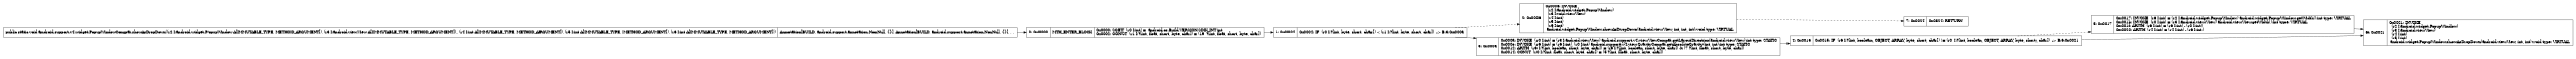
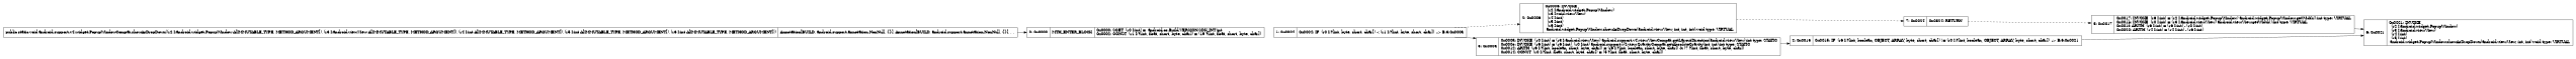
  digraph {
    rankdir=LR
    node [shape=record]
    n1 [label="{0\:\ 0x0000|MTH_ENTER_BLOCK\l|0x0000: SGET  (r0 I:int) =  android.os.Build.VERSION.SDK_INT int \l0x0002: CONST  (r1 I:?[int, float, short, byte, char]) = (19 ?[int, float, short, byte, char]) \l}"]
    n2 [label="{1\:\ 0x0004|0x0004: IF  (r0 I:?[int, byte, short, char]) \< (r1 I:?[int, byte, short, char])  \-\> B:3:0x000a \l}"]
    n3 [label="{2\:\ 0x0006|0x0006: INVOKE  \l  (r2 I:android.widget.PopupWindow)\l  (r3 I:void.view.View)\l  (r4 I:int)\l  (r5 I:int)\l  (r6 I:int)\l android.widget.PopupWindow.showAsDropDown(android.view.View, int, int, int):void type: VIRTUAL \l}"]
    n4 [label="{3\:\ 0x000a|0x000a: INVOKE  (r0 I:int) = (r3 I:android.view.View) android.support.v4.view.ViewCompat.getLayoutDirection(android.view.View):int type: STATIC \l0x000e: INVOKE  (r6 I:int) = (r6 I:int), (r0 I:int) android.support.v4.view.GravityCompat.getAbsoluteGravity(int, int):int type: STATIC \l0x0012: ARITH  (r6 I:?[int, boolean, short, byte, char]) = (r6 I:?[int, boolean, short, byte, char]) & (7 ?[int, float, short, byte, char]) \l0x0014: CONST  (r0 I:?[int, float, short, byte, char]) = (5 ?[int, float, short, byte, char]) \l}"]
    n5 [label="{7\:\ 0x0024|0x0824: RETURN   \l}"]
    n6 [label="{4\:\ 0x0015|0x0015: IF  (r6 I:?[int, boolean, OBJECT, ARRAY, byte, short, char]) != (r0 I:?[int, boolean, OBJECT, ARRAY, byte, short, char])  \-\> B:6:0x0021 \l}"]
    n7 [label="{5\:\ 0x0017|0x0017: INVOKE  (r6 I:int) = (r2 I:android.widget.PopupWindow) android.widget.PopupWindow.getWidth():int type: VIRTUAL \l0x001b: INVOKE  (r0 I:int) = (r3 I:android.view.View) android.view.View.getWidth():int type: VIRTUAL \l0x001f: ARITH  (r6 I:int) = (r6 I:int) \- (r0 I:int) \l0x0020: ARITH  (r4 I:int) = (r4 I:int) \- (r6 I:int) \l}"]
    n8 [label="{6\:\ 0x0021|0x0021: INVOKE  \l  (r2 I:android.widget.PopupWindow)\l  (r3 I:android.view.View)\l  (r4 I:int)\l  (r5 I:int)\l android.widget.PopupWindow.showAsDropDown(android.view.View, int, int):void type: VIRTUAL \l}"]
    n9 [label="{public static void android.support.v4.widget.PopupWindowCompat.showAsDropDown((r2 I:android.widget.PopupWindow A[IMMUTABLE_TYPE, METHOD_ARGUMENT]), (r3 I:android.view.View A[IMMUTABLE_TYPE, METHOD_ARGUMENT]), (r4 I:int A[IMMUTABLE_TYPE, METHOD_ARGUMENT]), (r5 I:int A[IMMUTABLE_TYPE, METHOD_ARGUMENT]), (r6 I:int A[IMMUTABLE_TYPE, METHOD_ARGUMENT]))  | Annotation[BUILD, android.support.annotation.NonNull, \{\}], Annotation[BUILD, android.support.annotation.NonNull, \{\}], , , \l}"]
-   n1 -> n2
    n2 -> n3 [style=dashed]
    n2 -> n4
    n3 -> n5 [style=dashed]
    n4 -> n6
-   n6 -> n7 [style=dashed]
+   n5 -> n7 [style=dashed]
    n6 -> n8
    n7 -> n8
    n9 -> n1
  }
